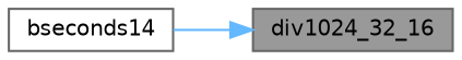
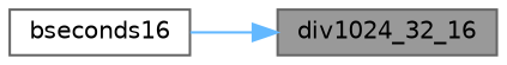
  digraph {
    rankdir=RL
    node [fontname=Helvetica fontsize=10 shape=box style=filled]
    n1 [color=gray40 fillcolor=grey60 fontcolor=black height=0.2 label=div1024_32_16 width=0.4]
-   n2 [color=grey40 fillcolor=white height=0.2 label=bseconds14 width=0.4]
+   n2 [color=grey40 fillcolor=white height=0.2 label=bseconds16 width=0.4]
    n1 -> n2 [color=steelblue1 dir=back fontname=Helvetica fontsize=10 labelfontname=Helvetica labelfontsize=10 style=solid]
  }
